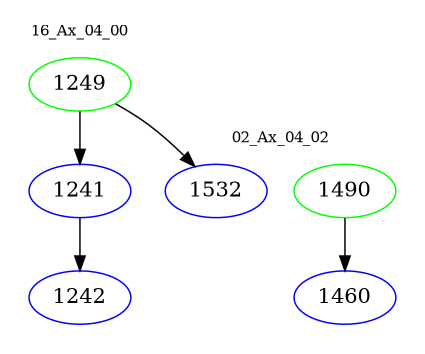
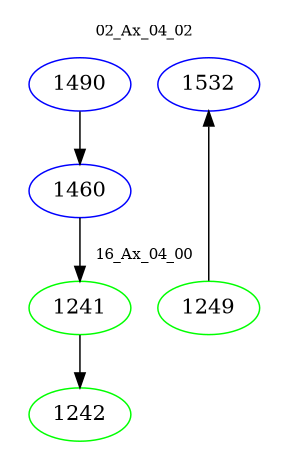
  digraph {
    node [color=blue]
    edge [color=black]
-   n1 [color=green label=1490]
+   n1 [label=1490]
    n2 [label=1460]
    n3 [label=1532]
    n4 [color=green label=1249]
-   n5 [label=1241]
-   n6 [label=1242]
+   n5 [color=green label=1241]
+   n6 [color=green label=1242]
    subgraph cluster_1 {
      color=white
      fontsize=10
      label="02_Ax_04_02"
      n1
      n2
      n3
    }
    subgraph cluster_2 {
      color=white
      fontsize=10
      label="16_Ax_04_00"
      n4
      n5
      n6
    }
    n1 -> n2
    n4 -> n3
-   n4 -> n5
+   n2 -> n5
    n5 -> n6
  }
